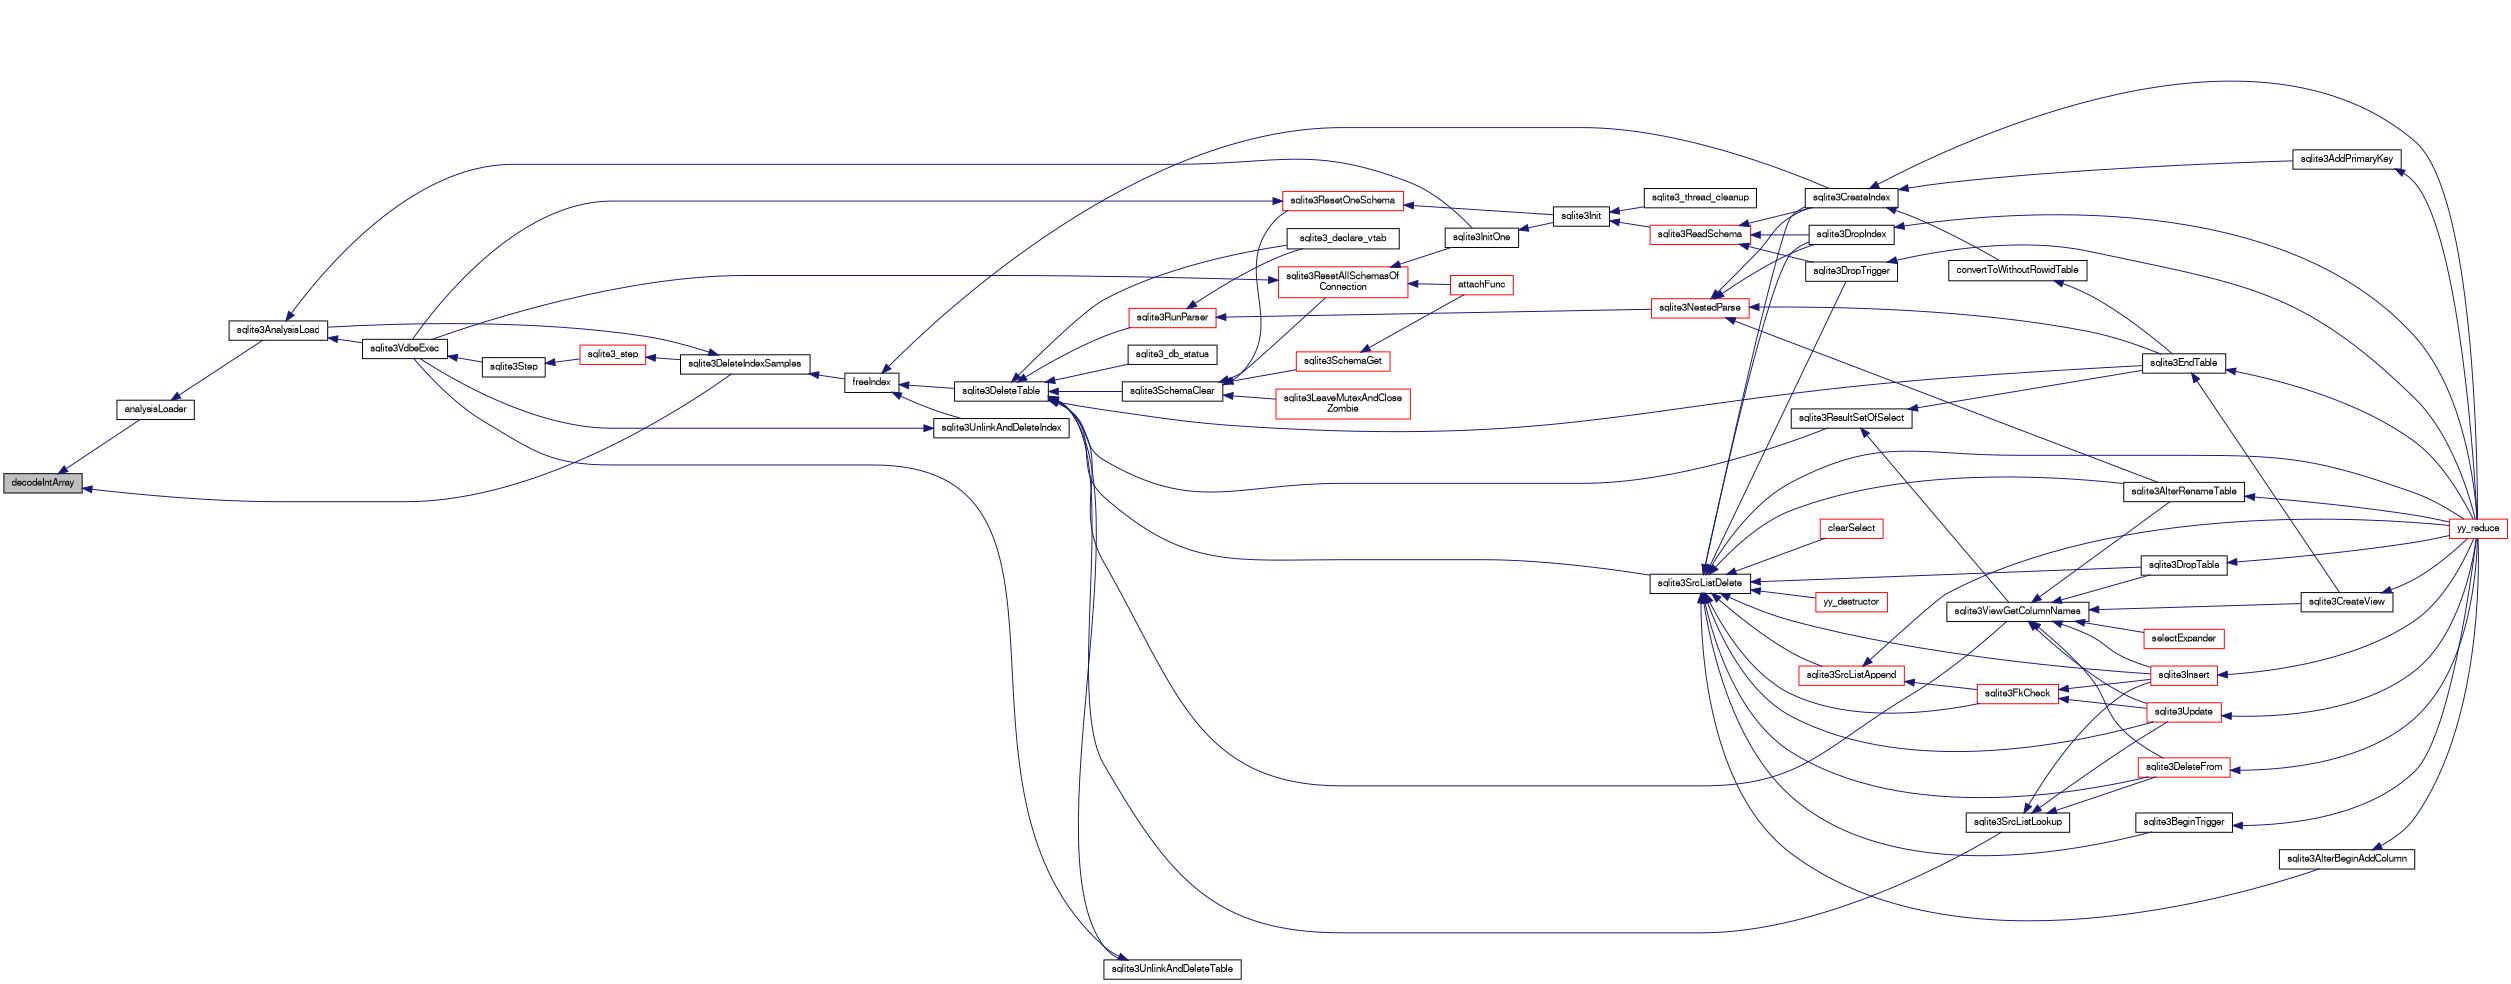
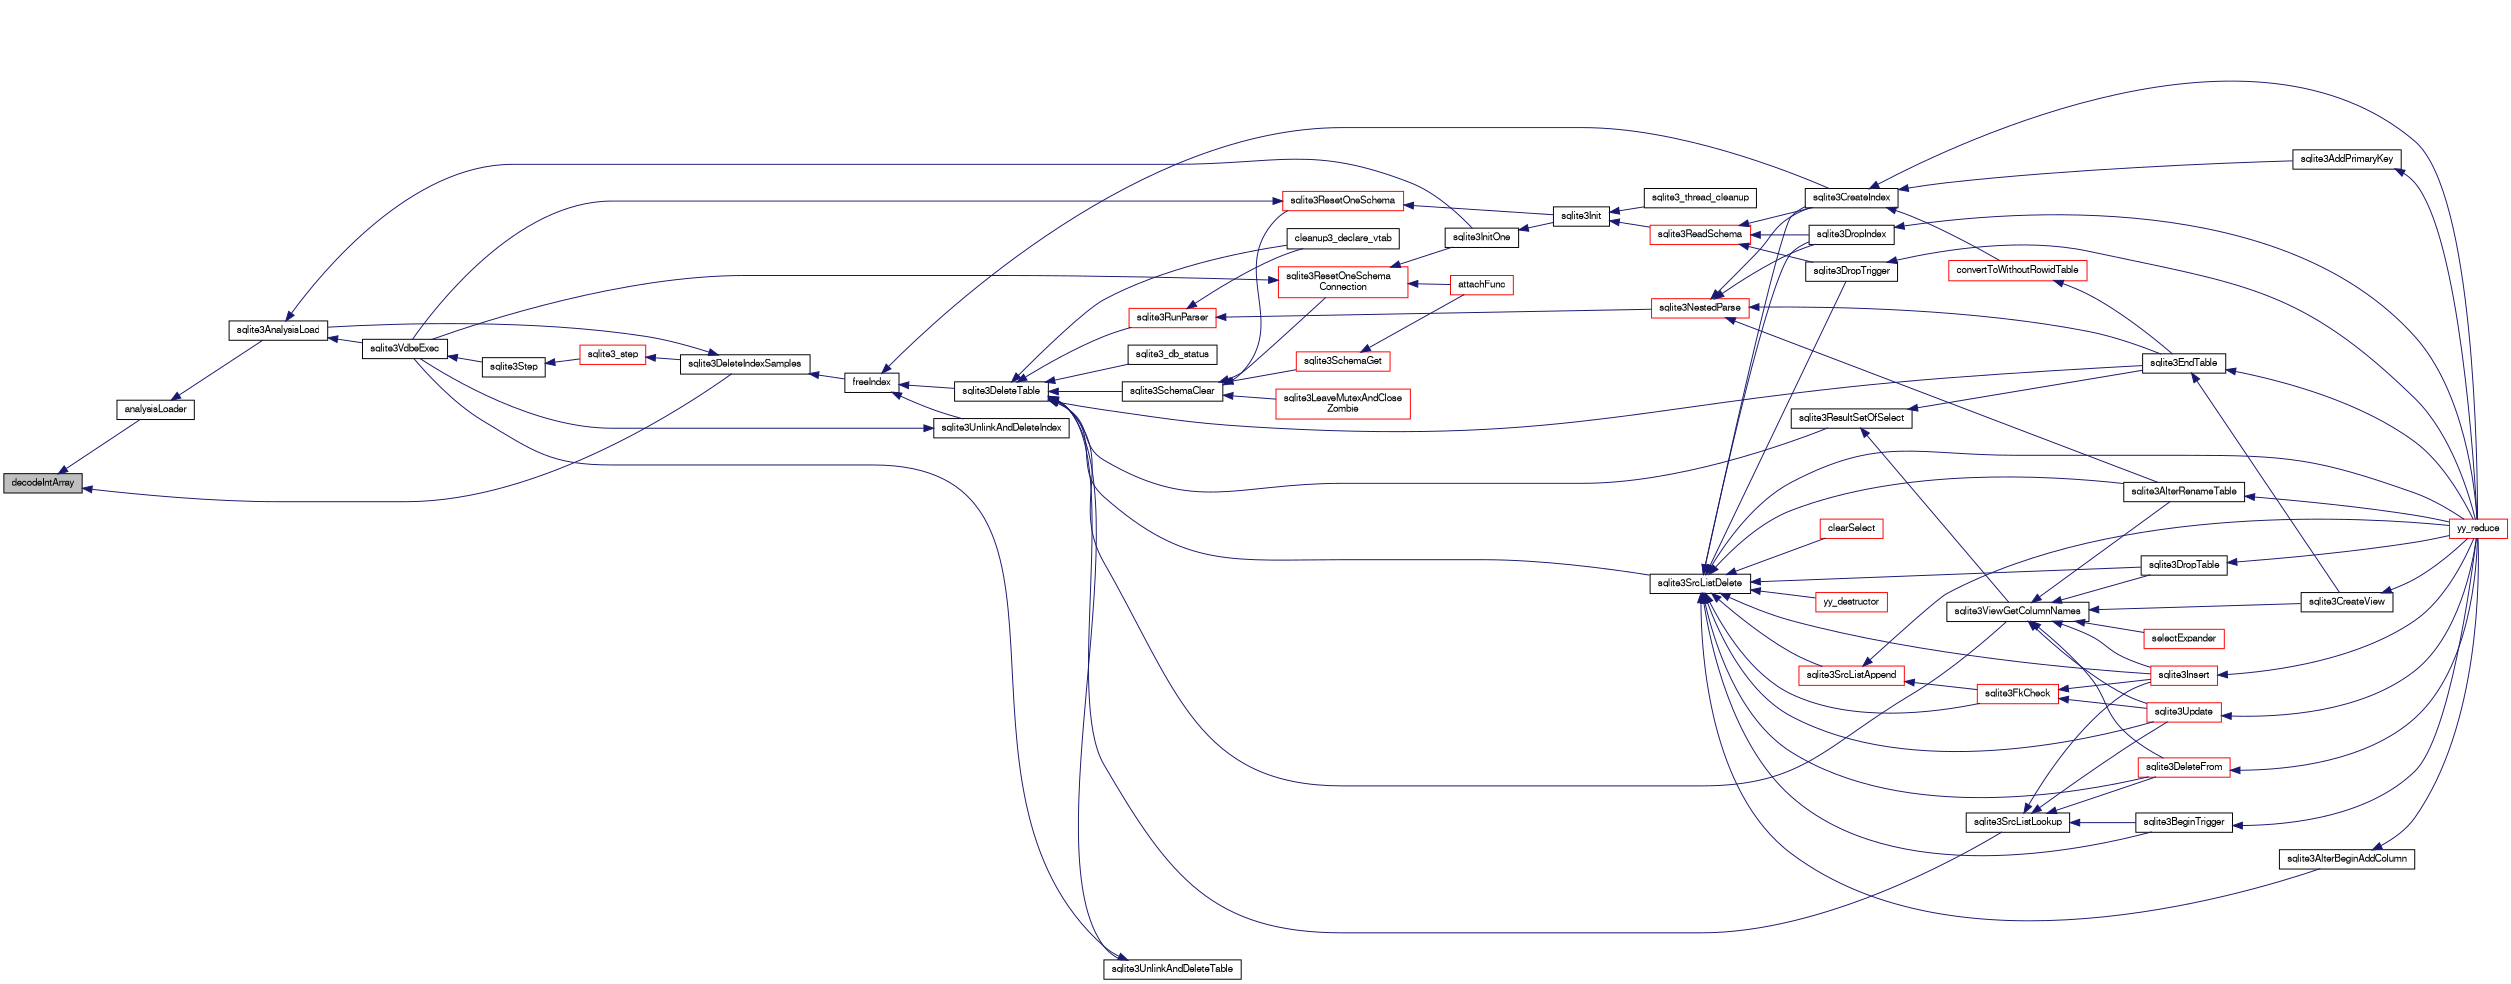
  digraph {
    rankdir=LR
    node [color=black fillcolor=white fontname=FreeSans fontsize=10 shape=record style=filled]
    edge [color=midnightblue dir=back fontname=FreeSans fontsize=10 labelfontname=FreeSans labelfontsize=10 style=solid]
    n1 [fillcolor=grey75 fontcolor=black height=0.2 label=decodeIntArray width=0.4]
    n2 [height=0.2 label=analysisLoader width=0.4]
    n3 [height=0.2 label=sqlite3DeleteIndexSamples width=0.4]
    n4 [height=0.2 label=sqlite3AnalysisLoad width=0.4]
    n5 [height=0.2 label=freeIndex width=0.4]
    n6 [height=0.2 label=sqlite3VdbeExec width=0.4]
    n7 [height=0.2 label=sqlite3InitOne width=0.4]
    n8 [height=0.2 label=sqlite3Step width=0.4]
    n9 [height=0.2 label=sqlite3Init width=0.4]
    n10 [color=red height=0.2 label=sqlite3_step width=0.4]
    n11 [height=0.2 label=sqlite3UnlinkAndDeleteIndex width=0.4]
    n12 [height=0.2 label=sqlite3DeleteTable width=0.4]
    n13 [height=0.2 label=sqlite3CreateIndex width=0.4]
    n14 [height=0.2 label=sqlite3_db_status width=0.4]
    n15 [height=0.2 label=sqlite3UnlinkAndDeleteTable width=0.4]
    n16 [height=0.2 label=sqlite3EndTable width=0.4]
    n17 [height=0.2 label=sqlite3ViewGetColumnNames width=0.4]
    n18 [height=0.2 label=sqlite3SrcListDelete width=0.4]
    n19 [height=0.2 label=sqlite3SchemaClear width=0.4]
    n20 [height=0.2 label=sqlite3SrcListLookup width=0.4]
    n21 [height=0.2 label=sqlite3ResultSetOfSelect width=0.4]
-   n22 [height=0.2 label=sqlite3_declare_vtab width=0.4]
+   n22 [height=0.2 label=cleanup3_declare_vtab width=0.4]
    n23 [color=red height=0.2 label=sqlite3RunParser width=0.4]
    n24 [color=red height=0.2 label=yy_reduce width=0.4]
    n25 [height=0.2 label=sqlite3AddPrimaryKey width=0.4]
-   n26 [height=0.2 label=convertToWithoutRowidTable width=0.4]
+   n26 [color=red height=0.2 label=convertToWithoutRowidTable width=0.4]
    n27 [height=0.2 label=sqlite3CreateView width=0.4]
    n28 [height=0.2 label=sqlite3AlterRenameTable width=0.4]
    n29 [height=0.2 label=sqlite3DropTable width=0.4]
    n30 [color=red height=0.2 label=sqlite3DeleteFrom width=0.4]
    n31 [color=red height=0.2 label=sqlite3Insert width=0.4]
    n32 [color=red height=0.2 label=selectExpander width=0.4]
    n33 [color=red height=0.2 label=sqlite3Update width=0.4]
    n34 [height=0.2 label=sqlite3AlterBeginAddColumn width=0.4]
    n35 [height=0.2 label=sqlite3DropIndex width=0.4]
    n36 [color=red height=0.2 label=sqlite3SrcListAppend width=0.4]
    n37 [color=red height=0.2 label=sqlite3FkCheck width=0.4]
    n38 [color=red height=0.2 label=clearSelect width=0.4]
    n39 [height=0.2 label=sqlite3BeginTrigger width=0.4]
    n40 [height=0.2 label=sqlite3DropTrigger width=0.4]
    n41 [color=red height=0.2 label=yy_destructor width=0.4]
    n42 [color=red height=0.2 label=sqlite3ResetOneSchema width=0.4]
-   n43 [color=red height=0.2 label="sqlite3ResetAllSchemasOf\lConnection" width=0.4]
+   n43 [color=red height=0.2 label="sqlite3ResetOneSchema\lConnection" width=0.4]
    n44 [color=red height=0.2 label=sqlite3SchemaGet width=0.4]
    n45 [color=red height=0.2 label="sqlite3LeaveMutexAndClose\lZombie" width=0.4]
    n46 [color=red height=0.2 label=sqlite3NestedParse width=0.4]
    n47 [color=red height=0.2 label=attachFunc width=0.4]
    n48 [color=red height=0.2 label=sqlite3ReadSchema width=0.4]
    n49 [height=0.2 label=sqlite3_thread_cleanup width=0.4]
    n1 -> n2
    n1 -> n3
    n2 -> n4
    n3 -> n4
    n3 -> n5
    n4 -> n6
    n4 -> n7
    n5 -> n11
    n5 -> n12
    n5 -> n13
    n6 -> n8
    n7 -> n9
    n8 -> n10
    n9 -> n48
    n9 -> n49
    n10 -> n3
    n11 -> n6
    n12 -> n14
    n12 -> n15
    n12 -> n16
    n12 -> n17
    n12 -> n18
    n12 -> n19
    n12 -> n20
    n12 -> n21
    n12 -> n22
    n12 -> n23
    n13 -> n24
    n13 -> n25
    n13 -> n26
    n15 -> n6
    n16 -> n24
    n16 -> n27
    n17 -> n27
    n17 -> n28
    n17 -> n29
    n17 -> n30
    n17 -> n31
    n17 -> n32
    n17 -> n33
    n18 -> n13
    n18 -> n24
    n18 -> n28
    n18 -> n29
    n18 -> n30
    n18 -> n31
    n18 -> n33
    n18 -> n34
    n18 -> n35
    n18 -> n36
    n18 -> n37
    n18 -> n38
    n18 -> n39
    n18 -> n40
    n18 -> n41
    n19 -> n42
    n19 -> n43
    n19 -> n44
    n19 -> n45
    n20 -> n30
    n20 -> n31
    n20 -> n33
+   n20 -> n39
    n21 -> n16
    n21 -> n17
    n23 -> n22
    n23 -> n46
    n25 -> n24
    n26 -> n16
    n27 -> n24
    n28 -> n24
    n29 -> n24
    n30 -> n24
    n31 -> n24
    n33 -> n24
    n34 -> n24
    n35 -> n24
    n36 -> n24
    n36 -> n37
    n37 -> n31
    n37 -> n33
    n39 -> n24
    n40 -> n24
    n42 -> n6
    n42 -> n9
    n43 -> n6
    n43 -> n7
    n43 -> n47
    n44 -> n47
    n46 -> n13
    n46 -> n16
    n46 -> n28
    n46 -> n35
    n48 -> n13
    n48 -> n35
    n48 -> n40
  }
